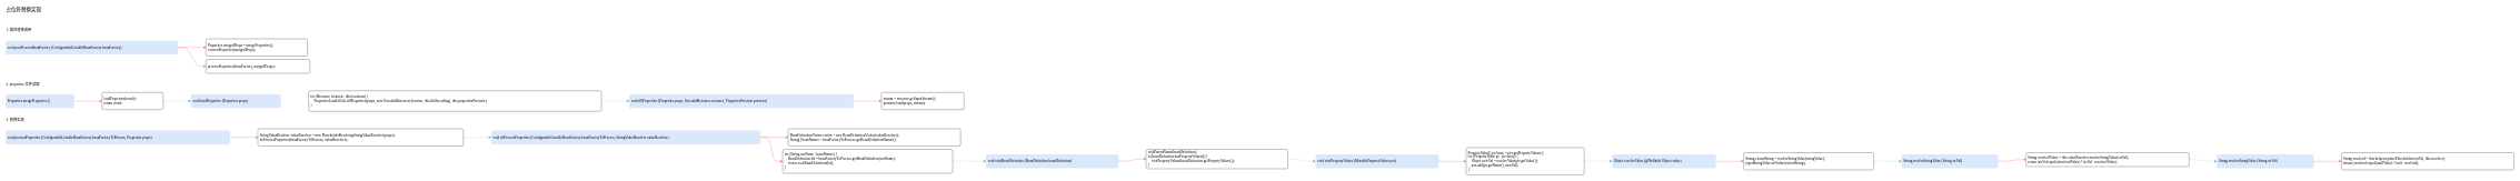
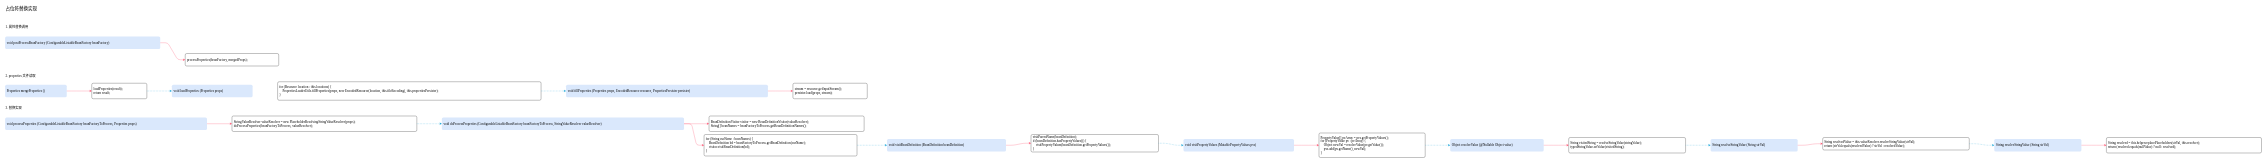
  <mxCell id="0" />
  <mxCell id="1" parent="0" />
  <mxCell id="2" value="占位符替换实现" style="text;html=1;align=left;verticalAlign=middle;resizable=0;points=[];autosize=1;fontSize=18;fontFamily=source code pro;" vertex="1" parent="1"><mxGeometry x="20" y="20" width="84.5" height="25" as="geometry" /></mxCell>
  <mxCell id="3" value="1. 属性替换调用" style="text;html=1;align=left;verticalAlign=middle;resizable=0;points=[];autosize=1;fontSize=13;fontFamily=source code pro;" vertex="1" parent="1"><mxGeometry x="20" y="95" width="101.5" height="25" as="geometry" /></mxCell>
  <mxCell id="4" value="void postProcessBeanFactory (ConfigurableListableBeanFactory beanFactory)" style="rounded=1;whiteSpace=wrap;html=1;fontFamily=source code pro;fontSize=13;align=left;spacingLeft=5;arcSize=12;absoluteArcSize=1;strokeColor=none;fillColor=#DAE8FC;" vertex="1" parent="1"><mxGeometry x="20" y="145" width="620.5" height="50" as="geometry" /></mxCell>
- <mxCell id="5" value="Properties mergedProps = mergeProperties();&lt;br/&gt;convertProperties(mergedProps);" style="rounded=1;whiteSpace=wrap;html=1;fontFamily=source code pro;fontSize=13;align=left;spacingLeft=5;arcSize=12;absoluteArcSize=1;" vertex="1" parent="1"><mxGeometry x="740.5" y="139" width="365.5" height="62" as="geometry" /></mxCell>
- <mxCell id="6" value="" style="edgeStyle=entityRelationEdgeStyle;rounded=1;orthogonalLoop=1;jettySize=auto;html=1;strokeColor=#FE4365;fontFamily=source code pro;fontSize=13;exitX=1;exitY=0.5;exitDx=0;exitDy=0;" edge="1" parent="1" source="4" target="5"><mxGeometry as="geometry" /></mxCell>
  <mxCell id="7" value="processProperties(beanFactory, mergedProps);" style="rounded=1;whiteSpace=wrap;html=1;fontFamily=source code pro;fontSize=13;align=left;spacingLeft=5;arcSize=12;absoluteArcSize=1;" vertex="1" parent="1"><mxGeometry x="740.5" y="213" width="374" height="50" as="geometry" /></mxCell>
  <mxCell id="8" value="" style="edgeStyle=entityRelationEdgeStyle;rounded=1;orthogonalLoop=1;jettySize=auto;html=1;strokeColor=#FE4365;fontFamily=source code pro;fontSize=13;exitX=1;exitY=0.5;exitDx=0;exitDy=0;" edge="1" parent="1" source="4" target="7"><mxGeometry as="geometry" /></mxCell>
  <mxCell id="9" value="2. properties 文件读取" style="text;html=1;align=left;verticalAlign=middle;resizable=0;points=[];autosize=1;fontSize=13;fontFamily=source code pro;" vertex="1" parent="1"><mxGeometry x="20" y="288" width="178" height="25" as="geometry" /></mxCell>
  <mxCell id="10" value="Properties mergeProperties ()" style="rounded=1;whiteSpace=wrap;html=1;fontFamily=source code pro;fontSize=13;align=left;spacingLeft=5;arcSize=12;absoluteArcSize=1;strokeColor=none;fillColor=#DAE8FC;" vertex="1" parent="1"><mxGeometry x="20" y="338" width="246.5" height="50" as="geometry" /></mxCell>
  <mxCell id="11" value="loadProperties(result);&lt;br/&gt;return result;" style="rounded=1;whiteSpace=wrap;html=1;fontFamily=source code pro;fontSize=13;align=left;spacingLeft=5;arcSize=12;absoluteArcSize=1;" vertex="1" parent="1"><mxGeometry x="366.5" y="332" width="220.5" height="62" as="geometry" /></mxCell>
  <mxCell id="12" value="" style="edgeStyle=entityRelationEdgeStyle;rounded=1;orthogonalLoop=1;jettySize=auto;html=1;strokeColor=#FE4365;fontFamily=source code pro;fontSize=13;exitX=1;exitY=0.5;exitDx=0;exitDy=0;" edge="1" parent="1" source="10" target="11"><mxGeometry as="geometry" /></mxCell>
  <mxCell id="13" value="void loadProperties (Properties props)" style="rounded=1;whiteSpace=wrap;html=1;fontFamily=source code pro;fontSize=13;align=left;spacingLeft=5;arcSize=12;absoluteArcSize=1;strokeColor=none;fillColor=#DAE8FC;" vertex="1" parent="1"><mxGeometry x="687" y="338" width="323" height="50" as="geometry" /></mxCell>
  <mxCell id="14" value="" style="edgeStyle=entityRelationEdgeStyle;rounded=1;orthogonalLoop=1;jettySize=auto;html=1;strokeColor=#019ED5;fontFamily=source code pro;fontSize=13;exitX=1;exitY=0.5;exitDx=0;exitDy=0;dashed=1;" edge="1" parent="1" source="11" target="13"><mxGeometry as="geometry" /></mxCell>
  <mxCell id="15" value="for (Resource location : this.locations) {&lt;br/&gt;&amp;nbsp;&amp;nbsp;&amp;nbsp;&amp;nbsp;PropertiesLoaderUtils.fillProperties(props, new EncodedResource(location, this.fileEncoding), this.propertiesPersister);&lt;br/&gt;}" style="rounded=1;whiteSpace=wrap;html=1;fontFamily=source code pro;fontSize=13;align=left;spacingLeft=5;arcSize=12;absoluteArcSize=1;" vertex="1" parent="1"><mxGeometry x="1110" y="326" width="1054" height="74" as="geometry" /></mxCell>
  <mxCell id="16" value="void fillProperties (Properties props, EncodedResource resource, PropertiesPersister persister)" style="rounded=1;whiteSpace=wrap;html=1;fontFamily=source code pro;fontSize=13;align=left;spacingLeft=5;arcSize=12;absoluteArcSize=1;strokeColor=none;fillColor=#DAE8FC;" vertex="1" parent="1"><mxGeometry x="2264" y="338" width="807.5" height="50" as="geometry" /></mxCell>
  <mxCell id="17" value="" style="edgeStyle=entityRelationEdgeStyle;rounded=1;orthogonalLoop=1;jettySize=auto;html=1;strokeColor=#019ED5;fontFamily=source code pro;fontSize=13;exitX=1;exitY=0.5;exitDx=0;exitDy=0;dashed=1;" edge="1" parent="1" source="15" target="16"><mxGeometry as="geometry" /></mxCell>
  <mxCell id="18" value="stream = resource.getInputStream();&lt;br/&gt;persister.load(props, stream);" style="rounded=1;whiteSpace=wrap;html=1;fontFamily=source code pro;fontSize=13;align=left;spacingLeft=5;arcSize=12;absoluteArcSize=1;" vertex="1" parent="1"><mxGeometry x="3171.5" y="332" width="297.5" height="62" as="geometry" /></mxCell>
  <mxCell id="19" value="" style="edgeStyle=entityRelationEdgeStyle;rounded=1;orthogonalLoop=1;jettySize=auto;html=1;strokeColor=#FE4365;fontFamily=source code pro;fontSize=13;exitX=1;exitY=0.5;exitDx=0;exitDy=0;" edge="1" parent="1" source="16" target="18"><mxGeometry as="geometry" /></mxCell>
  <mxCell id="20" value="3. 替换实现" style="text;html=1;align=left;verticalAlign=middle;resizable=0;points=[];autosize=1;fontSize=13;fontFamily=source code pro;" vertex="1" parent="1"><mxGeometry x="20" y="419" width="84.5" height="25" as="geometry" /></mxCell>
  <mxCell id="21" value="void processProperties (ConfigurableListableBeanFactory beanFactoryToProcess, Properties props)" style="rounded=1;whiteSpace=wrap;html=1;fontFamily=source code pro;fontSize=13;align=left;spacingLeft=5;arcSize=12;absoluteArcSize=1;strokeColor=none;fillColor=#DAE8FC;" vertex="1" parent="1"><mxGeometry x="20" y="469" width="807.5" height="50" as="geometry" /></mxCell>
  <mxCell id="22" value="StringValueResolver valueResolver = new PlaceholderResolvingStringValueResolver(props);&lt;br/&gt;doProcessProperties(beanFactoryToProcess, valueResolver);" style="rounded=1;whiteSpace=wrap;html=1;fontFamily=source code pro;fontSize=13;align=left;spacingLeft=5;arcSize=12;absoluteArcSize=1;" vertex="1" parent="1"><mxGeometry x="927.5" y="463" width="739.5" height="62" as="geometry" /></mxCell>
  <mxCell id="23" value="" style="edgeStyle=entityRelationEdgeStyle;rounded=1;orthogonalLoop=1;jettySize=auto;html=1;strokeColor=#FE4365;fontFamily=source code pro;fontSize=13;exitX=1;exitY=0.5;exitDx=0;exitDy=0;" edge="1" parent="1" source="21" target="22"><mxGeometry as="geometry" /></mxCell>
  <mxCell id="24" value="void doProcessProperties (ConfigurableListableBeanFactory beanFactoryToProcess, StringValueResolver valueResolver)" style="rounded=1;whiteSpace=wrap;html=1;fontFamily=source code pro;fontSize=13;align=left;spacingLeft=5;arcSize=12;absoluteArcSize=1;strokeColor=none;fillColor=#DAE8FC;" vertex="1" parent="1"><mxGeometry x="1767" y="469" width="969" height="50" as="geometry" /></mxCell>
  <mxCell id="25" value="" style="edgeStyle=entityRelationEdgeStyle;rounded=1;orthogonalLoop=1;jettySize=auto;html=1;strokeColor=#019ED5;fontFamily=source code pro;fontSize=13;exitX=1;exitY=0.5;exitDx=0;exitDy=0;dashed=1;" edge="1" parent="1" source="22" target="24"><mxGeometry as="geometry" /></mxCell>
  <mxCell id="26" value="BeanDefinitionVisitor visitor = new BeanDefinitionVisitor(valueResolver);&lt;br/&gt;String[] beanNames = beanFactoryToProcess.getBeanDefinitionNames();" style="rounded=1;whiteSpace=wrap;html=1;fontFamily=source code pro;fontSize=13;align=left;spacingLeft=5;arcSize=12;absoluteArcSize=1;" vertex="1" parent="1"><mxGeometry x="2836" y="463" width="620.5" height="62" as="geometry" /></mxCell>
  <mxCell id="27" value="" style="edgeStyle=entityRelationEdgeStyle;rounded=1;orthogonalLoop=1;jettySize=auto;html=1;strokeColor=#FE4365;fontFamily=source code pro;fontSize=13;exitX=1;exitY=0.5;exitDx=0;exitDy=0;" edge="1" parent="1" source="24" target="26"><mxGeometry as="geometry" /></mxCell>
  <mxCell id="28" value="for (String curName : beanNames) {&lt;br/&gt;&amp;nbsp;&amp;nbsp;&amp;nbsp;&amp;nbsp;BeanDefinition bd = beanFactoryToProcess.getBeanDefinition(curName);&lt;br/&gt;&amp;nbsp;&amp;nbsp;&amp;nbsp;&amp;nbsp;visitor.visitBeanDefinition(bd);&lt;br/&gt;}" style="rounded=1;whiteSpace=wrap;html=1;fontFamily=source code pro;fontSize=13;align=left;spacingLeft=5;arcSize=12;absoluteArcSize=1;" vertex="1" parent="1"><mxGeometry x="2816" y="537" width="612" height="86" as="geometry" /></mxCell>
  <mxCell id="29" value="" style="edgeStyle=entityRelationEdgeStyle;rounded=1;orthogonalLoop=1;jettySize=auto;html=1;strokeColor=#FE4365;fontFamily=source code pro;fontSize=13;exitX=1;exitY=0.5;exitDx=0;exitDy=0;" edge="1" parent="1" source="24" target="28"><mxGeometry as="geometry" /></mxCell>
  <mxCell id="30" value="void visitBeanDefinition (BeanDefinition beanDefinition)" style="rounded=1;whiteSpace=wrap;html=1;fontFamily=source code pro;fontSize=13;align=left;spacingLeft=5;arcSize=12;absoluteArcSize=1;strokeColor=none;fillColor=#DAE8FC;" vertex="1" parent="1"><mxGeometry x="3548" y="555" width="476" height="50" as="geometry" /></mxCell>
  <mxCell id="31" value="" style="edgeStyle=entityRelationEdgeStyle;rounded=1;orthogonalLoop=1;jettySize=auto;html=1;strokeColor=#019ED5;fontFamily=source code pro;fontSize=13;exitX=1;exitY=0.5;exitDx=0;exitDy=0;dashed=1;" edge="1" parent="1" source="28" target="30"><mxGeometry as="geometry" /></mxCell>
  <mxCell id="32" value="visitParentName(beanDefinition);&lt;br/&gt;if (beanDefinition.hasPropertyValues()) {&lt;br/&gt;&amp;nbsp;&amp;nbsp;&amp;nbsp;&amp;nbsp;visitPropertyValues(beanDefinition.getPropertyValues());&lt;br/&gt;}" style="rounded=1;whiteSpace=wrap;html=1;fontFamily=source code pro;fontSize=13;align=left;spacingLeft=5;arcSize=12;absoluteArcSize=1;" vertex="1" parent="1"><mxGeometry x="4124" y="537" width="510" height="70" as="geometry" /></mxCell>
  <mxCell id="33" value="" style="edgeStyle=entityRelationEdgeStyle;rounded=1;orthogonalLoop=1;jettySize=auto;html=1;strokeColor=#FE4365;fontFamily=source code pro;fontSize=13;exitX=1;exitY=0.5;exitDx=0;exitDy=0;" edge="1" parent="1" source="30" target="32"><mxGeometry as="geometry" /></mxCell>
  <mxCell id="34" value="void visitPropertyValues (MutablePropertyValues pvs)" style="rounded=1;whiteSpace=wrap;html=1;fontFamily=source code pro;fontSize=13;align=left;spacingLeft=5;arcSize=12;absoluteArcSize=1;strokeColor=none;fillColor=#DAE8FC;" vertex="1" parent="1"><mxGeometry x="4734" y="555" width="442" height="50" as="geometry" /></mxCell>
  <mxCell id="35" value="" style="edgeStyle=entityRelationEdgeStyle;rounded=1;orthogonalLoop=1;jettySize=auto;html=1;strokeColor=#019ED5;fontFamily=source code pro;fontSize=13;exitX=1;exitY=0.5;exitDx=0;exitDy=0;dashed=1;" edge="1" parent="1" source="32" target="34"><mxGeometry as="geometry" /></mxCell>
  <mxCell id="36" value="PropertyValue[] pvArray = pvs.getPropertyValues();&lt;br/&gt;for (PropertyValue pv : pvArray) {&lt;br/&gt;&amp;nbsp;&amp;nbsp;&amp;nbsp;&amp;nbsp;Object newVal = resolveValue(pv.getValue());&lt;br/&gt;&amp;nbsp;&amp;nbsp;&amp;nbsp;&amp;nbsp;pvs.add(pv.getName(), newVal);&lt;br/&gt;}" style="rounded=1;whiteSpace=wrap;html=1;fontFamily=source code pro;fontSize=13;align=left;spacingLeft=5;arcSize=12;absoluteArcSize=1;" vertex="1" parent="1"><mxGeometry x="5276" y="531" width="425" height="98" as="geometry" /></mxCell>
  <mxCell id="37" value="" style="edgeStyle=entityRelationEdgeStyle;rounded=1;orthogonalLoop=1;jettySize=auto;html=1;strokeColor=#FE4365;fontFamily=source code pro;fontSize=13;exitX=1;exitY=0.5;exitDx=0;exitDy=0;" edge="1" parent="1" source="34" target="36"><mxGeometry as="geometry" /></mxCell>
  <mxCell id="38" value="Object resolveValue (@Nullable Object value)" style="rounded=1;whiteSpace=wrap;html=1;fontFamily=source code pro;fontSize=13;align=left;spacingLeft=5;arcSize=12;absoluteArcSize=1;strokeColor=none;fillColor=#DAE8FC;" vertex="1" parent="1"><mxGeometry x="5801" y="555" width="374" height="50" as="geometry" /></mxCell>
  <mxCell id="39" value="" style="edgeStyle=entityRelationEdgeStyle;rounded=1;orthogonalLoop=1;jettySize=auto;html=1;strokeColor=#019ED5;fontFamily=source code pro;fontSize=13;exitX=1;exitY=0.5;exitDx=0;exitDy=0;dashed=1;" edge="1" parent="1" source="36" target="38"><mxGeometry as="geometry" /></mxCell>
  <mxCell id="40" value="String visitedString = resolveStringValue(stringValue);&lt;br/&gt;typedStringValue.setValue(visitedString);" style="rounded=1;whiteSpace=wrap;html=1;fontFamily=source code pro;fontSize=13;align=left;spacingLeft=5;arcSize=12;absoluteArcSize=1;" vertex="1" parent="1"><mxGeometry x="6275" y="549" width="467.5" height="62" as="geometry" /></mxCell>
  <mxCell id="41" value="" style="edgeStyle=entityRelationEdgeStyle;rounded=1;orthogonalLoop=1;jettySize=auto;html=1;strokeColor=#FE4365;fontFamily=source code pro;fontSize=13;exitX=1;exitY=0.5;exitDx=0;exitDy=0;" edge="1" parent="1" source="38" target="40"><mxGeometry as="geometry" /></mxCell>
  <mxCell id="42" value="String resolveStringValue (String strVal)" style="rounded=1;whiteSpace=wrap;html=1;fontFamily=source code pro;fontSize=13;align=left;spacingLeft=5;arcSize=12;absoluteArcSize=1;strokeColor=none;fillColor=#DAE8FC;" vertex="1" parent="1"><mxGeometry x="6842.5" y="555" width="348.5" height="50" as="geometry" /></mxCell>
  <mxCell id="43" value="" style="edgeStyle=entityRelationEdgeStyle;rounded=1;orthogonalLoop=1;jettySize=auto;html=1;strokeColor=#019ED5;fontFamily=source code pro;fontSize=13;exitX=1;exitY=0.5;exitDx=0;exitDy=0;dashed=1;" edge="1" parent="1" source="40" target="42"><mxGeometry as="geometry" /></mxCell>
  <mxCell id="44" value="String resolvedValue = this.valueResolver.resolveStringValue(strVal);&lt;br/&gt;return (strVal.equals(resolvedValue) ? strVal : resolvedValue);" style="rounded=1;whiteSpace=wrap;html=1;fontFamily=source code pro;fontSize=13;align=left;spacingLeft=5;arcSize=12;absoluteArcSize=1;" vertex="1" parent="1"><mxGeometry x="7291" y="549" width="586.5" height="50" as="geometry" /></mxCell>
  <mxCell id="45" value="" style="edgeStyle=entityRelationEdgeStyle;rounded=1;orthogonalLoop=1;jettySize=auto;html=1;strokeColor=#FE4365;fontFamily=source code pro;fontSize=13;exitX=1;exitY=0.5;exitDx=0;exitDy=0;" edge="1" parent="1" source="42" target="44"><mxGeometry as="geometry" /></mxCell>
  <mxCell id="46" value="String resolveStringValue (String strVal)" style="rounded=1;whiteSpace=wrap;html=1;fontFamily=source code pro;fontSize=13;align=left;spacingLeft=5;arcSize=12;absoluteArcSize=1;strokeColor=none;fillColor=#DAE8FC;" vertex="1" parent="1"><mxGeometry x="7977.5" y="555" width="348.5" height="50" as="geometry" /></mxCell>
  <mxCell id="47" value="" style="edgeStyle=entityRelationEdgeStyle;rounded=1;orthogonalLoop=1;jettySize=auto;html=1;strokeColor=#019ED5;fontFamily=source code pro;fontSize=13;exitX=1;exitY=0.5;exitDx=0;exitDy=0;dashed=1;" edge="1" parent="1" source="44" target="46"><mxGeometry as="geometry" /></mxCell>
  <mxCell id="48" value="String resolved = this.helper.replacePlaceholders(strVal, this.resolver);&lt;br/&gt;return (resolved.equals(nullValue) ? null : resolved);" style="rounded=1;whiteSpace=wrap;html=1;fontFamily=source code pro;fontSize=13;align=left;spacingLeft=5;arcSize=12;absoluteArcSize=1;" vertex="1" parent="1"><mxGeometry x="8426" y="549" width="620.5" height="62" as="geometry" /></mxCell>
  <mxCell id="49" value="" style="edgeStyle=entityRelationEdgeStyle;rounded=1;orthogonalLoop=1;jettySize=auto;html=1;strokeColor=#FE4365;fontFamily=source code pro;fontSize=13;exitX=1;exitY=0.5;exitDx=0;exitDy=0;" edge="1" parent="1" source="46" target="48"><mxGeometry as="geometry" /></mxCell>
